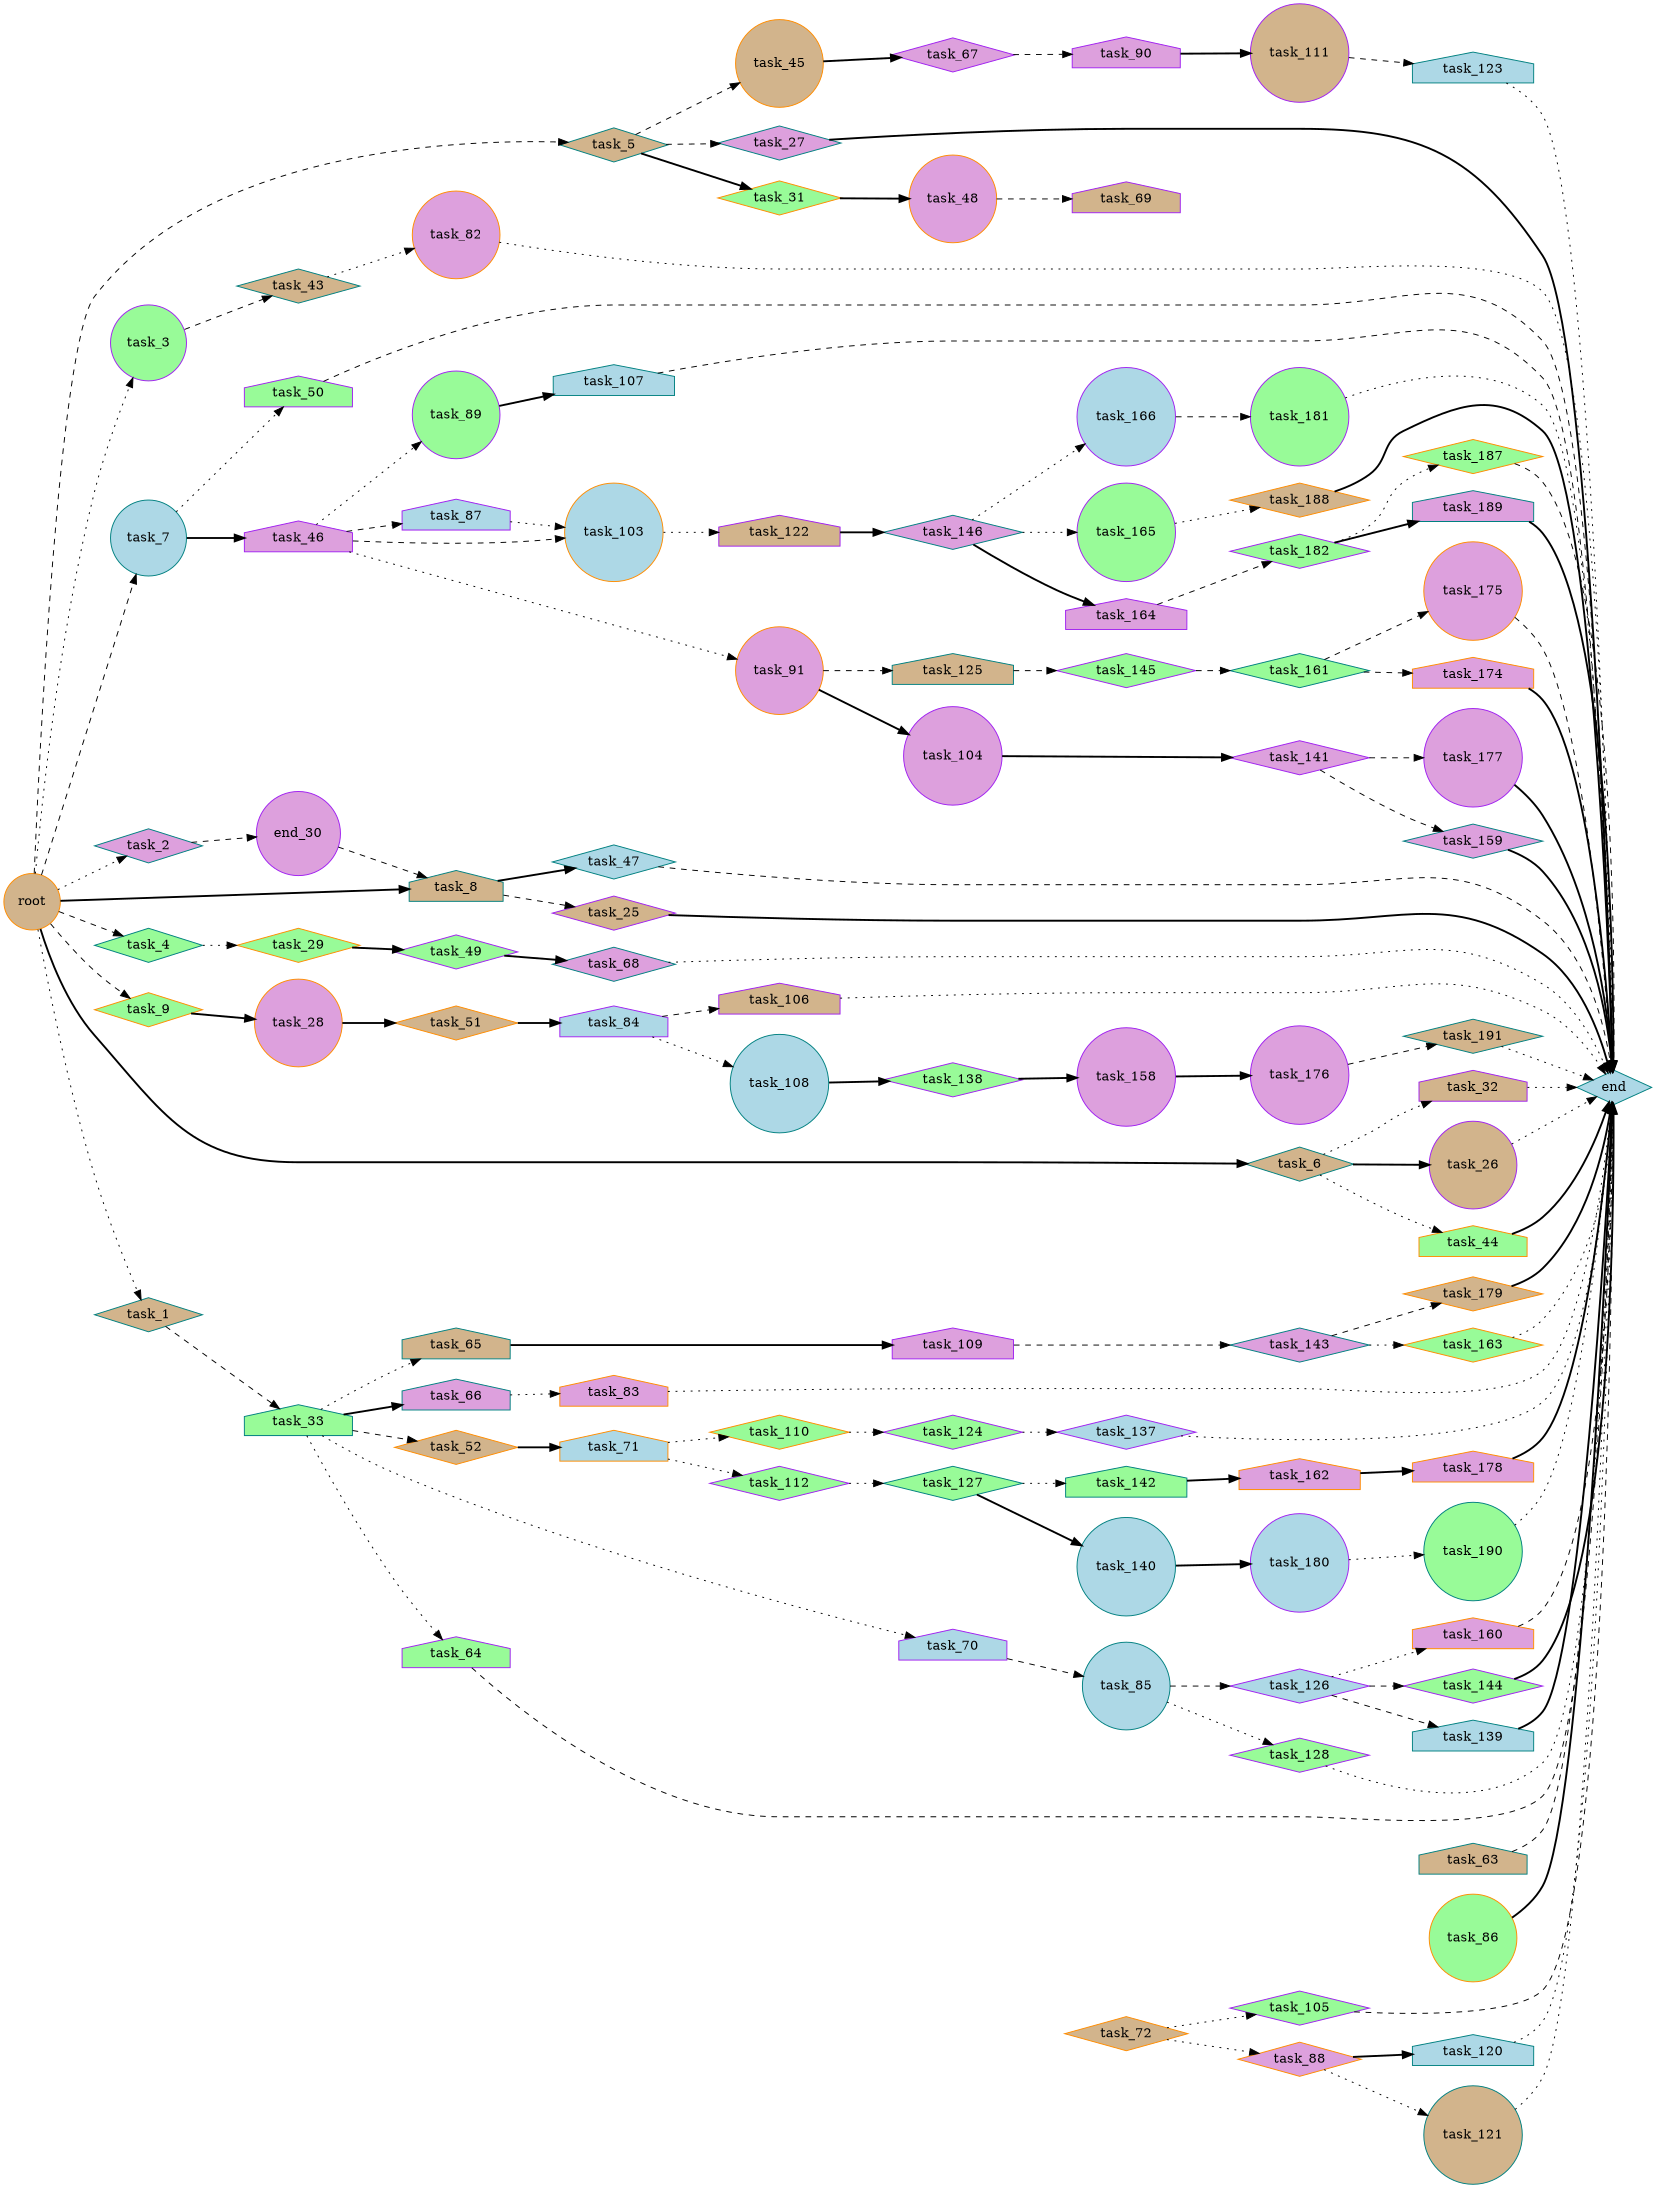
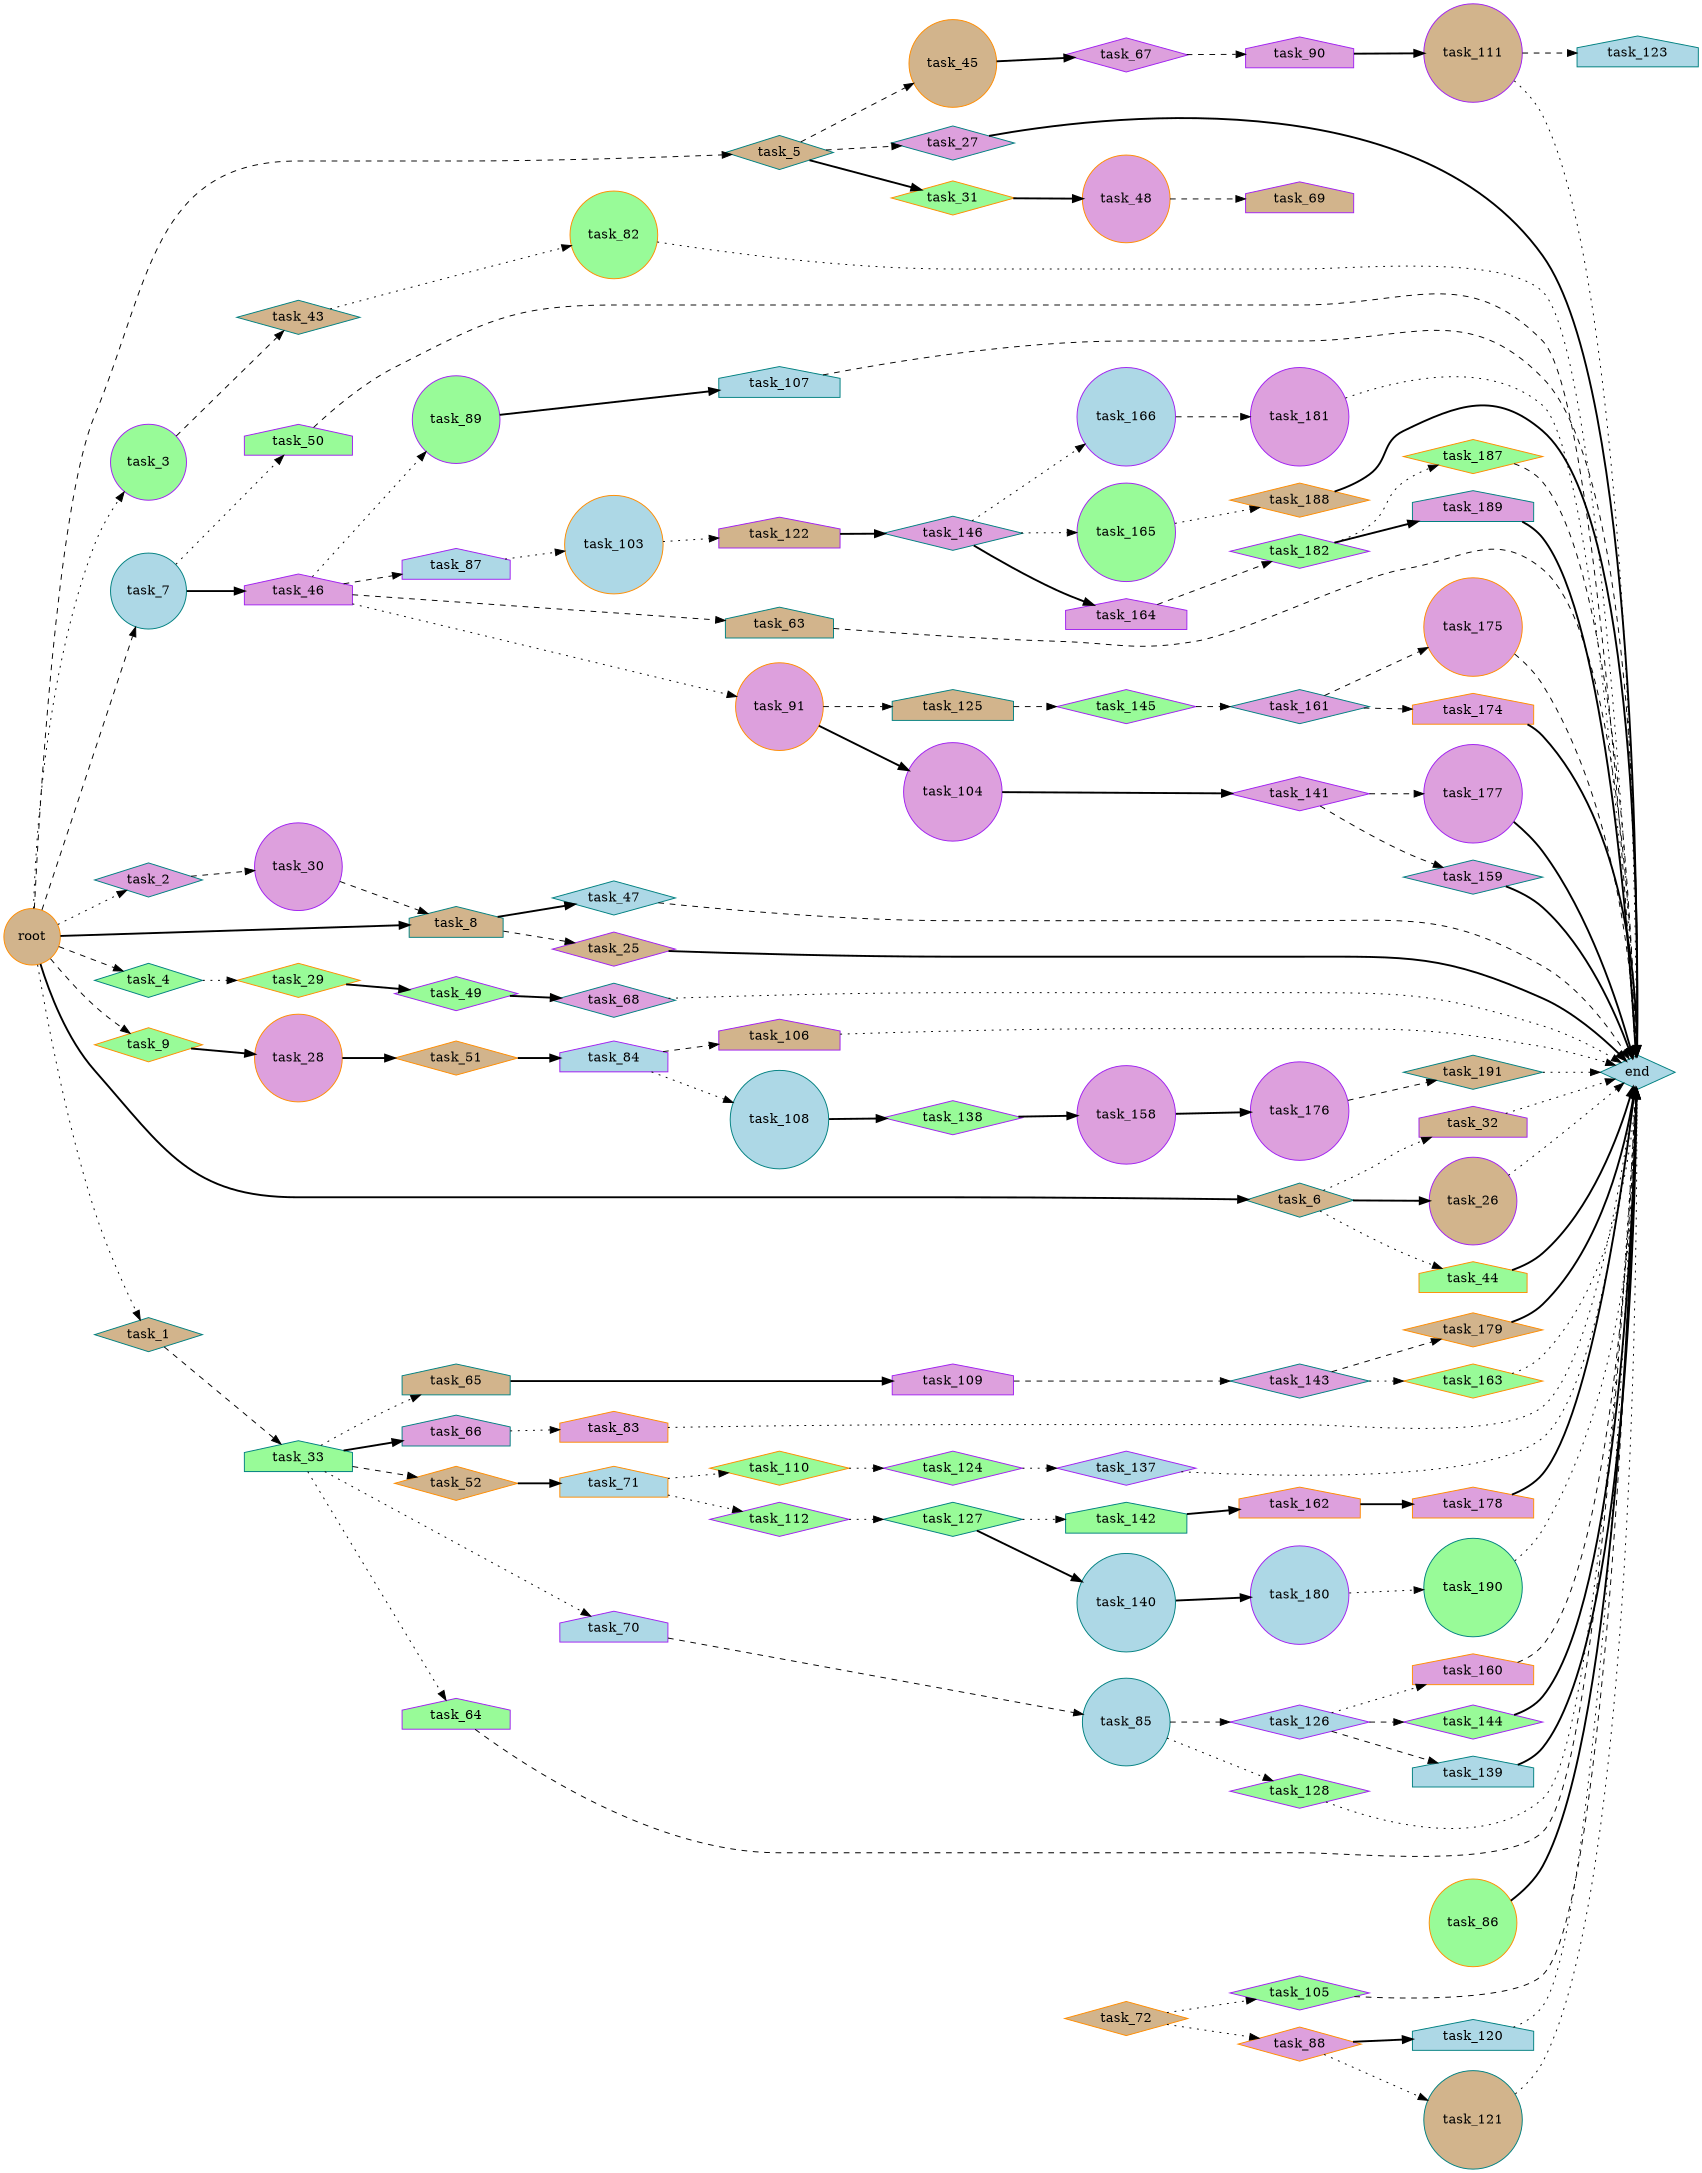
  digraph {
    fontname="DejaVu Serif"
    rankdir=LR
    node [color=purple fillcolor=palegreen fontname="DejaVu Serif" shape=diamond style=filled]
    edge [fontname="DejaVu Serif" style=dotted]
    task_65 [color=teal fillcolor=tan shape=house]
    task_109 [fillcolor=plum shape=house]
    task_143 [color=teal fillcolor=plum]
    task_45 [color=darkorange fillcolor=tan shape=circle]
    task_67 [fillcolor=plum]
    task_90 [fillcolor=plum shape=house]
    task_89 [shape=circle]
    task_107 [color=teal fillcolor=lightblue shape=house]
    end [color=teal fillcolor=lightblue]
    task_5 [color=teal fillcolor=tan]
    task_27 [color=teal fillcolor=plum]
    task_31 [color=darkorange]
    task_48 [color=darkorange fillcolor=plum shape=circle]
    task_47 [color=teal fillcolor=lightblue]
    task_111 [fillcolor=tan shape=circle]
    task_123 [color=teal fillcolor=lightblue shape=house]
    task_3 [shape=circle]
    task_43 [color=teal fillcolor=tan]
-   task_82 [color=darkorange fillcolor=plum shape=circle]
+   task_82 [color=darkorange shape=circle]
    task_7 [color=teal fillcolor=lightblue shape=circle]
    task_50 [shape=house]
    task_46 [fillcolor=plum shape=house]
    task_87 [fillcolor=lightblue shape=house]
    task_63 [color=teal fillcolor=tan shape=house]
    task_91 [color=darkorange fillcolor=plum shape=circle]
    task_141 [fillcolor=plum]
    task_177 [fillcolor=plum shape=circle]
    task_159 [color=teal fillcolor=plum]
    task_2 [color=teal fillcolor=plum]
-   task_30 [fillcolor=plum shape=circle label=end_30]
+   task_30 [fillcolor=plum shape=circle]
    task_8 [color=teal fillcolor=tan shape=house]
    task_25 [fillcolor=tan]
    task_125 [color=teal fillcolor=tan shape=house]
    task_145
-   task_161 [color=teal]
+   task_161 [color=teal fillcolor=plum]
    task_166 [fillcolor=lightblue shape=circle]
-   task_181 [shape=circle]
+   task_181 [fillcolor=plum shape=circle]
    task_69 [fillcolor=tan shape=house]
    task_84 [fillcolor=lightblue shape=house]
    task_106 [fillcolor=tan shape=house]
    task_108 [color=teal fillcolor=lightblue shape=circle]
    task_138
    task_68 [color=teal fillcolor=plum]
    task_49
    task_187 [color=darkorange]
    task_86 [color=darkorange shape=circle]
    task_175 [color=darkorange fillcolor=plum shape=circle]
    task_174 [color=darkorange fillcolor=plum shape=house]
    task_137 [fillcolor=lightblue]
    task_33 [color=teal shape=house]
    task_66 [color=teal fillcolor=plum shape=house]
    task_52 [color=darkorange fillcolor=tan]
    task_70 [fillcolor=lightblue shape=house]
    task_64 [shape=house]
    task_83 [color=darkorange fillcolor=plum shape=house]
    task_71 [color=darkorange fillcolor=lightblue shape=house]
    task_85 [color=teal fillcolor=lightblue shape=circle]
    task_189 [color=teal fillcolor=plum shape=house]
    task_110 [color=darkorange]
    task_112
    task_124
    task_127 [color=teal]
    task_160 [color=darkorange fillcolor=plum shape=house]
    task_105
    task_4 [color=teal]
    task_29 [color=darkorange]
    task_104 [fillcolor=plum shape=circle]
    task_176 [fillcolor=plum shape=circle]
    task_191 [color=teal fillcolor=tan]
    task_120 [color=teal fillcolor=lightblue shape=house]
    task_179 [color=darkorange fillcolor=tan]
    task_163 [color=darkorange]
    task_144
    task_142 [color=teal shape=house]
    task_140 [color=teal fillcolor=lightblue shape=circle]
    task_162 [color=darkorange fillcolor=plum shape=house]
    task_180 [fillcolor=lightblue shape=circle]
    task_103 [color=darkorange fillcolor=lightblue shape=circle]
    task_122 [fillcolor=tan shape=house]
    task_146 [color=teal fillcolor=plum]
    task_9 [color=darkorange]
    task_28 [color=darkorange fillcolor=plum shape=circle]
    task_51 [color=darkorange fillcolor=tan]
    task_126 [fillcolor=lightblue]
    task_128
    task_139 [color=teal fillcolor=lightblue shape=house]
    task_121 [color=teal fillcolor=tan shape=circle]
    task_6 [color=teal fillcolor=tan]
    task_32 [fillcolor=tan shape=house]
    task_26 [fillcolor=tan shape=circle]
    task_44 [color=darkorange shape=house]
    task_178 [color=darkorange fillcolor=plum shape=house]
    root [color=darkorange fillcolor=tan shape=circle]
    task_1 [color=teal fillcolor=tan]
    task_165 [shape=circle]
    task_164 [fillcolor=plum shape=house]
    task_188 [color=darkorange fillcolor=tan]
    task_182
    task_72 [color=darkorange fillcolor=tan]
    task_88 [color=darkorange fillcolor=plum]
    task_190 [color=teal shape=circle]
    task_158 [fillcolor=plum shape=circle]
    task_65 -> task_109 [style=bold]
    task_109 -> task_143 [style=dashed]
    task_143 -> task_179 [style=dashed]
    task_143 -> task_163
    task_45 -> task_67 [style=bold]
    task_67 -> task_90 [style=dashed]
    task_90 -> task_111 [style=bold]
    task_89 -> task_107 [style=bold]
    task_107 -> end [style=dashed]
    task_5 -> task_45 [style=dashed]
    task_5 -> task_27 [style=dashed]
    task_5 -> task_31 [style=bold]
    task_27 -> end [style=bold]
    task_31 -> task_48 [style=bold]
    task_48 -> task_69 [style=dashed]
    task_47 -> end [style=dashed]
    task_111 -> task_123 [style=dashed]
-   task_123 -> end
+   task_111 -> end
    task_3 -> task_43 [style=dashed]
    task_43 -> task_82
    task_82 -> end
    task_7 -> task_50
    task_7 -> task_46 [style=bold]
    task_50 -> end [style=dashed]
    task_46 -> task_89
    task_46 -> task_87 [style=dashed]
-   task_46 -> task_103 [style=dashed]
+   task_46 -> task_63 [style=dashed]
    task_46 -> task_91
    task_87 -> task_103
    task_63 -> end [style=dashed]
    task_91 -> task_125 [style=dashed]
    task_91 -> task_104 [style=bold]
    task_141 -> task_177 [style=dashed]
    task_141 -> task_159 [style=dashed]
    task_177 -> end [style=bold]
    task_159 -> end [style=bold]
    task_2 -> task_30 [style=dashed]
    task_30 -> task_8 [style=dashed]
    task_8 -> task_47 [style=bold]
    task_8 -> task_25 [style=dashed]
    task_25 -> end [style=bold]
    task_125 -> task_145 [style=dashed]
    task_145 -> task_161 [style=dashed]
    task_161 -> task_175 [style=dashed]
    task_161 -> task_174 [style=dashed]
    task_166 -> task_181 [style=dashed]
    task_181 -> end
    task_84 -> task_106 [style=dashed]
    task_84 -> task_108
    task_106 -> end
    task_108 -> task_138 [style=bold]
    task_138 -> task_158 [style=bold]
    task_68 -> end
    task_49 -> task_68 [style=bold]
    task_187 -> end [style=dashed]
    task_86 -> end [style=bold]
    task_175 -> end [style=dashed]
    task_174 -> end [style=bold]
    task_137 -> end
    task_33 -> task_65
    task_33 -> task_66 [style=bold]
    task_33 -> task_52 [style=dashed]
    task_33 -> task_70
    task_33 -> task_64
    task_66 -> task_83
    task_52 -> task_71 [style=bold]
    task_70 -> task_85 [style=dashed]
    task_64 -> end [style=dashed]
    task_83 -> end
    task_71 -> task_110
    task_71 -> task_112
    task_85 -> task_126 [style=dashed]
    task_85 -> task_128
    task_189 -> end [style=bold]
    task_110 -> task_124
    task_112 -> task_127
    task_124 -> task_137
    task_127 -> task_142
    task_127 -> task_140 [style=bold]
    task_160 -> end [style=dashed]
    task_105 -> end [style=dashed]
    task_4 -> task_29
    task_29 -> task_49 [style=bold]
    task_104 -> task_141 [style=bold]
    task_176 -> task_191 [style=dashed]
    task_191 -> end
    task_120 -> end
    task_179 -> end [style=bold]
    task_163 -> end
    task_144 -> end [style=bold]
    task_142 -> task_162 [style=bold]
    task_140 -> task_180 [style=bold]
    task_162 -> task_178 [style=bold]
    task_180 -> task_190
    task_103 -> task_122
    task_122 -> task_146 [style=bold]
    task_146 -> task_166
    task_146 -> task_165
    task_146 -> task_164 [style=bold]
    task_9 -> task_28 [style=bold]
    task_28 -> task_51 [style=bold]
    task_51 -> task_84 [style=bold]
    task_126 -> task_160
    task_126 -> task_144 [style=dashed]
    task_126 -> task_139 [style=dashed]
    task_128 -> end
    task_139 -> end [style=bold]
    task_121 -> end
    task_6 -> task_32
    task_6 -> task_26 [style=bold]
    task_6 -> task_44
    task_32 -> end
    task_26 -> end
    task_44 -> end [style=bold]
    task_178 -> end [style=bold]
    root -> task_5 [style=dashed]
    root -> task_3
    root -> task_7 [style=dashed]
    root -> task_2
    root -> task_8 [style=bold]
    root -> task_4 [style=dashed]
    root -> task_9 [style=dashed]
    root -> task_6 [style=bold]
    root -> task_1
    task_1 -> task_33 [style=dashed]
    task_165 -> task_188
    task_164 -> task_182 [style=dashed]
    task_188 -> end [style=bold]
    task_182 -> task_187
    task_182 -> task_189 [style=bold]
    task_72 -> task_105
    task_72 -> task_88
    task_88 -> task_120 [style=bold]
    task_88 -> task_121
    task_190 -> end
    task_158 -> task_176 [style=bold]
  }
